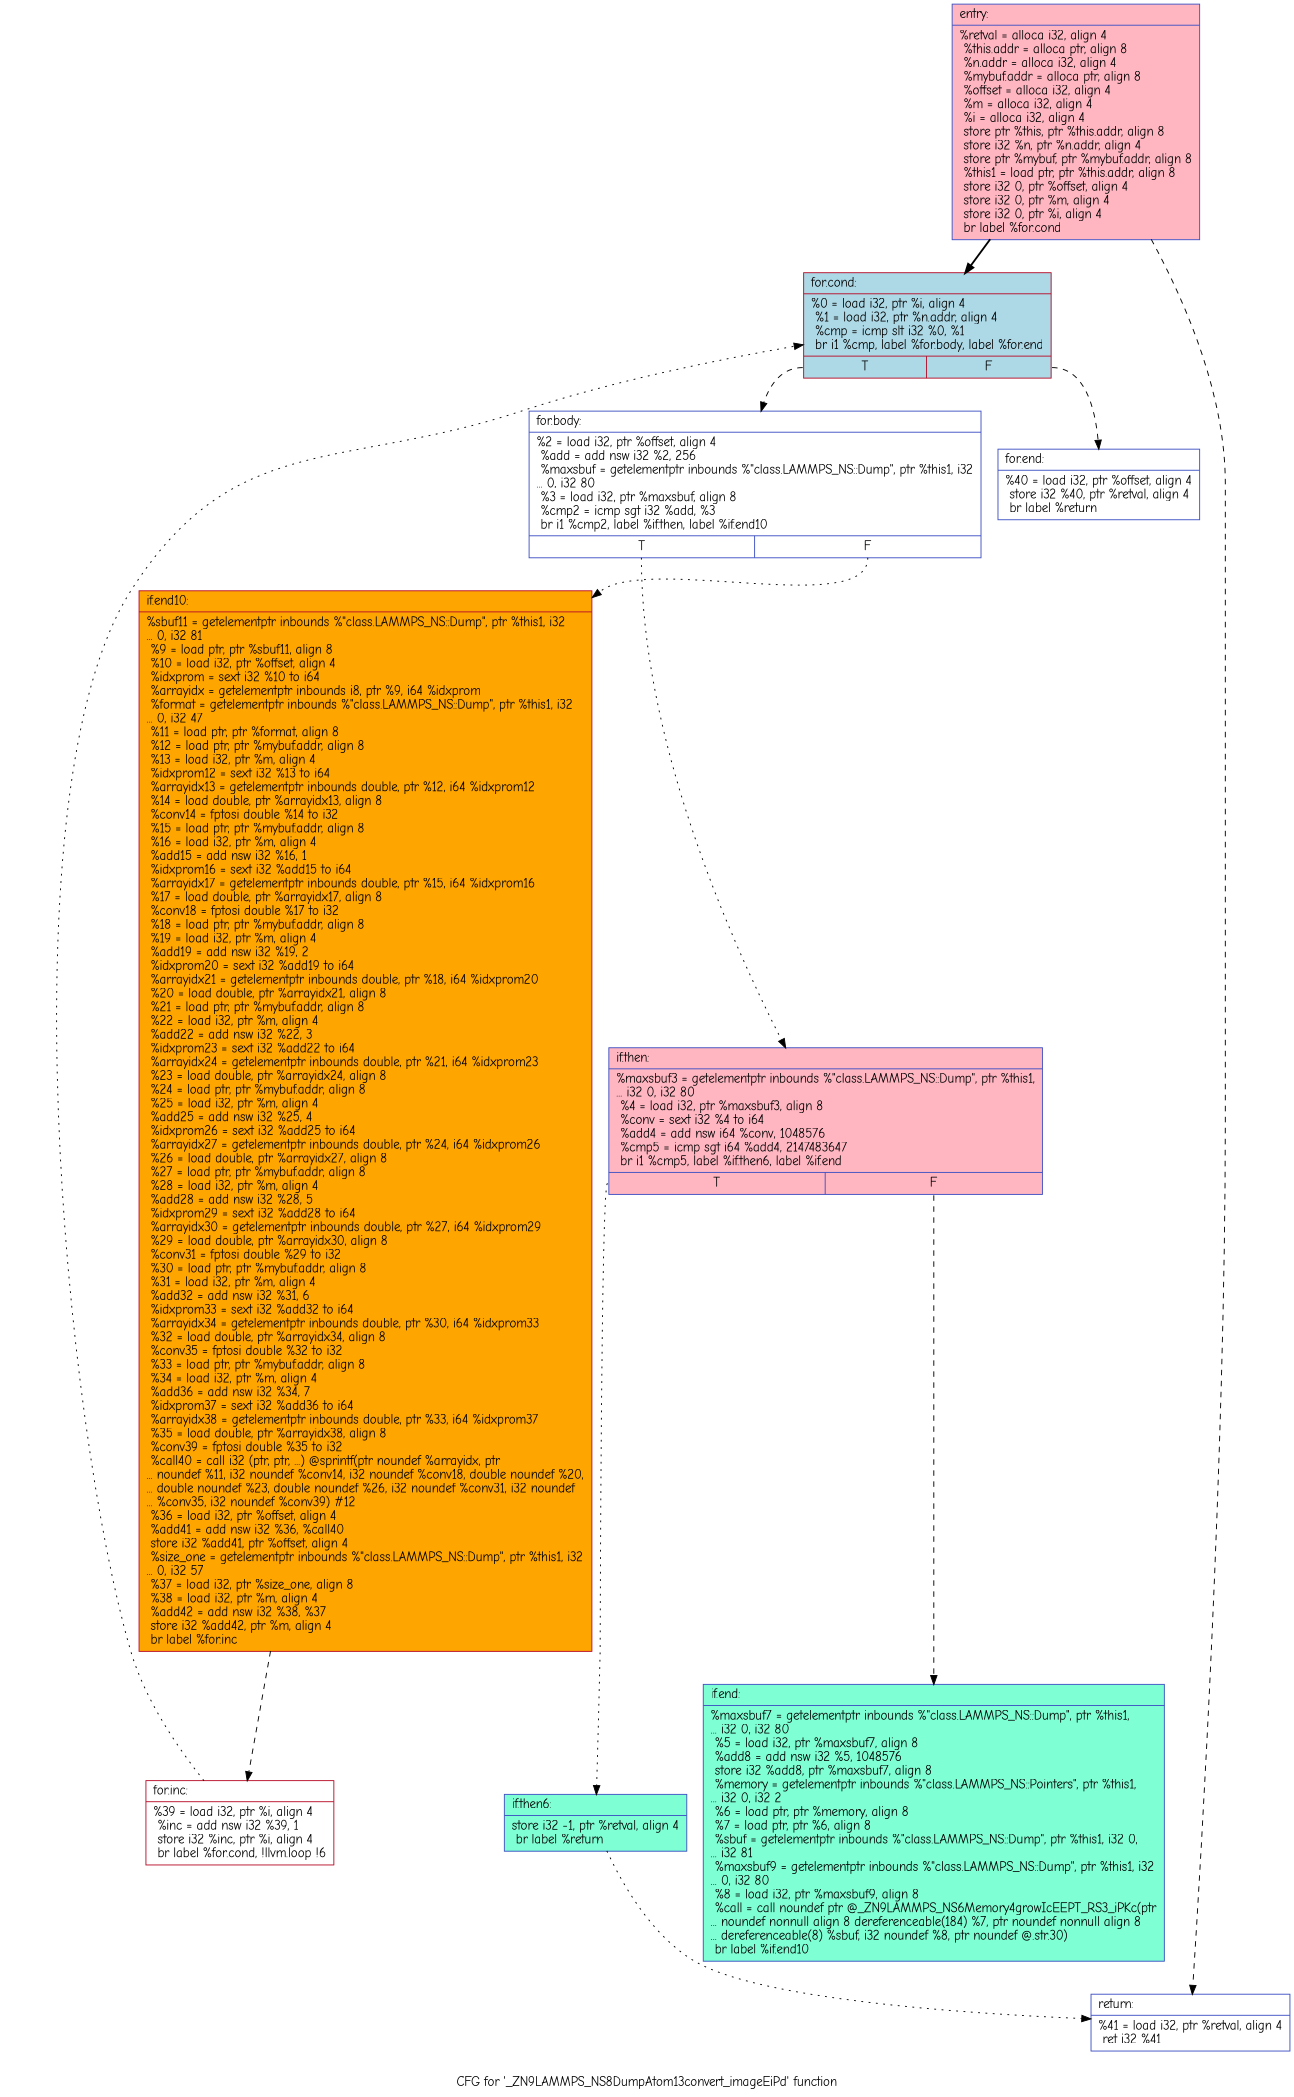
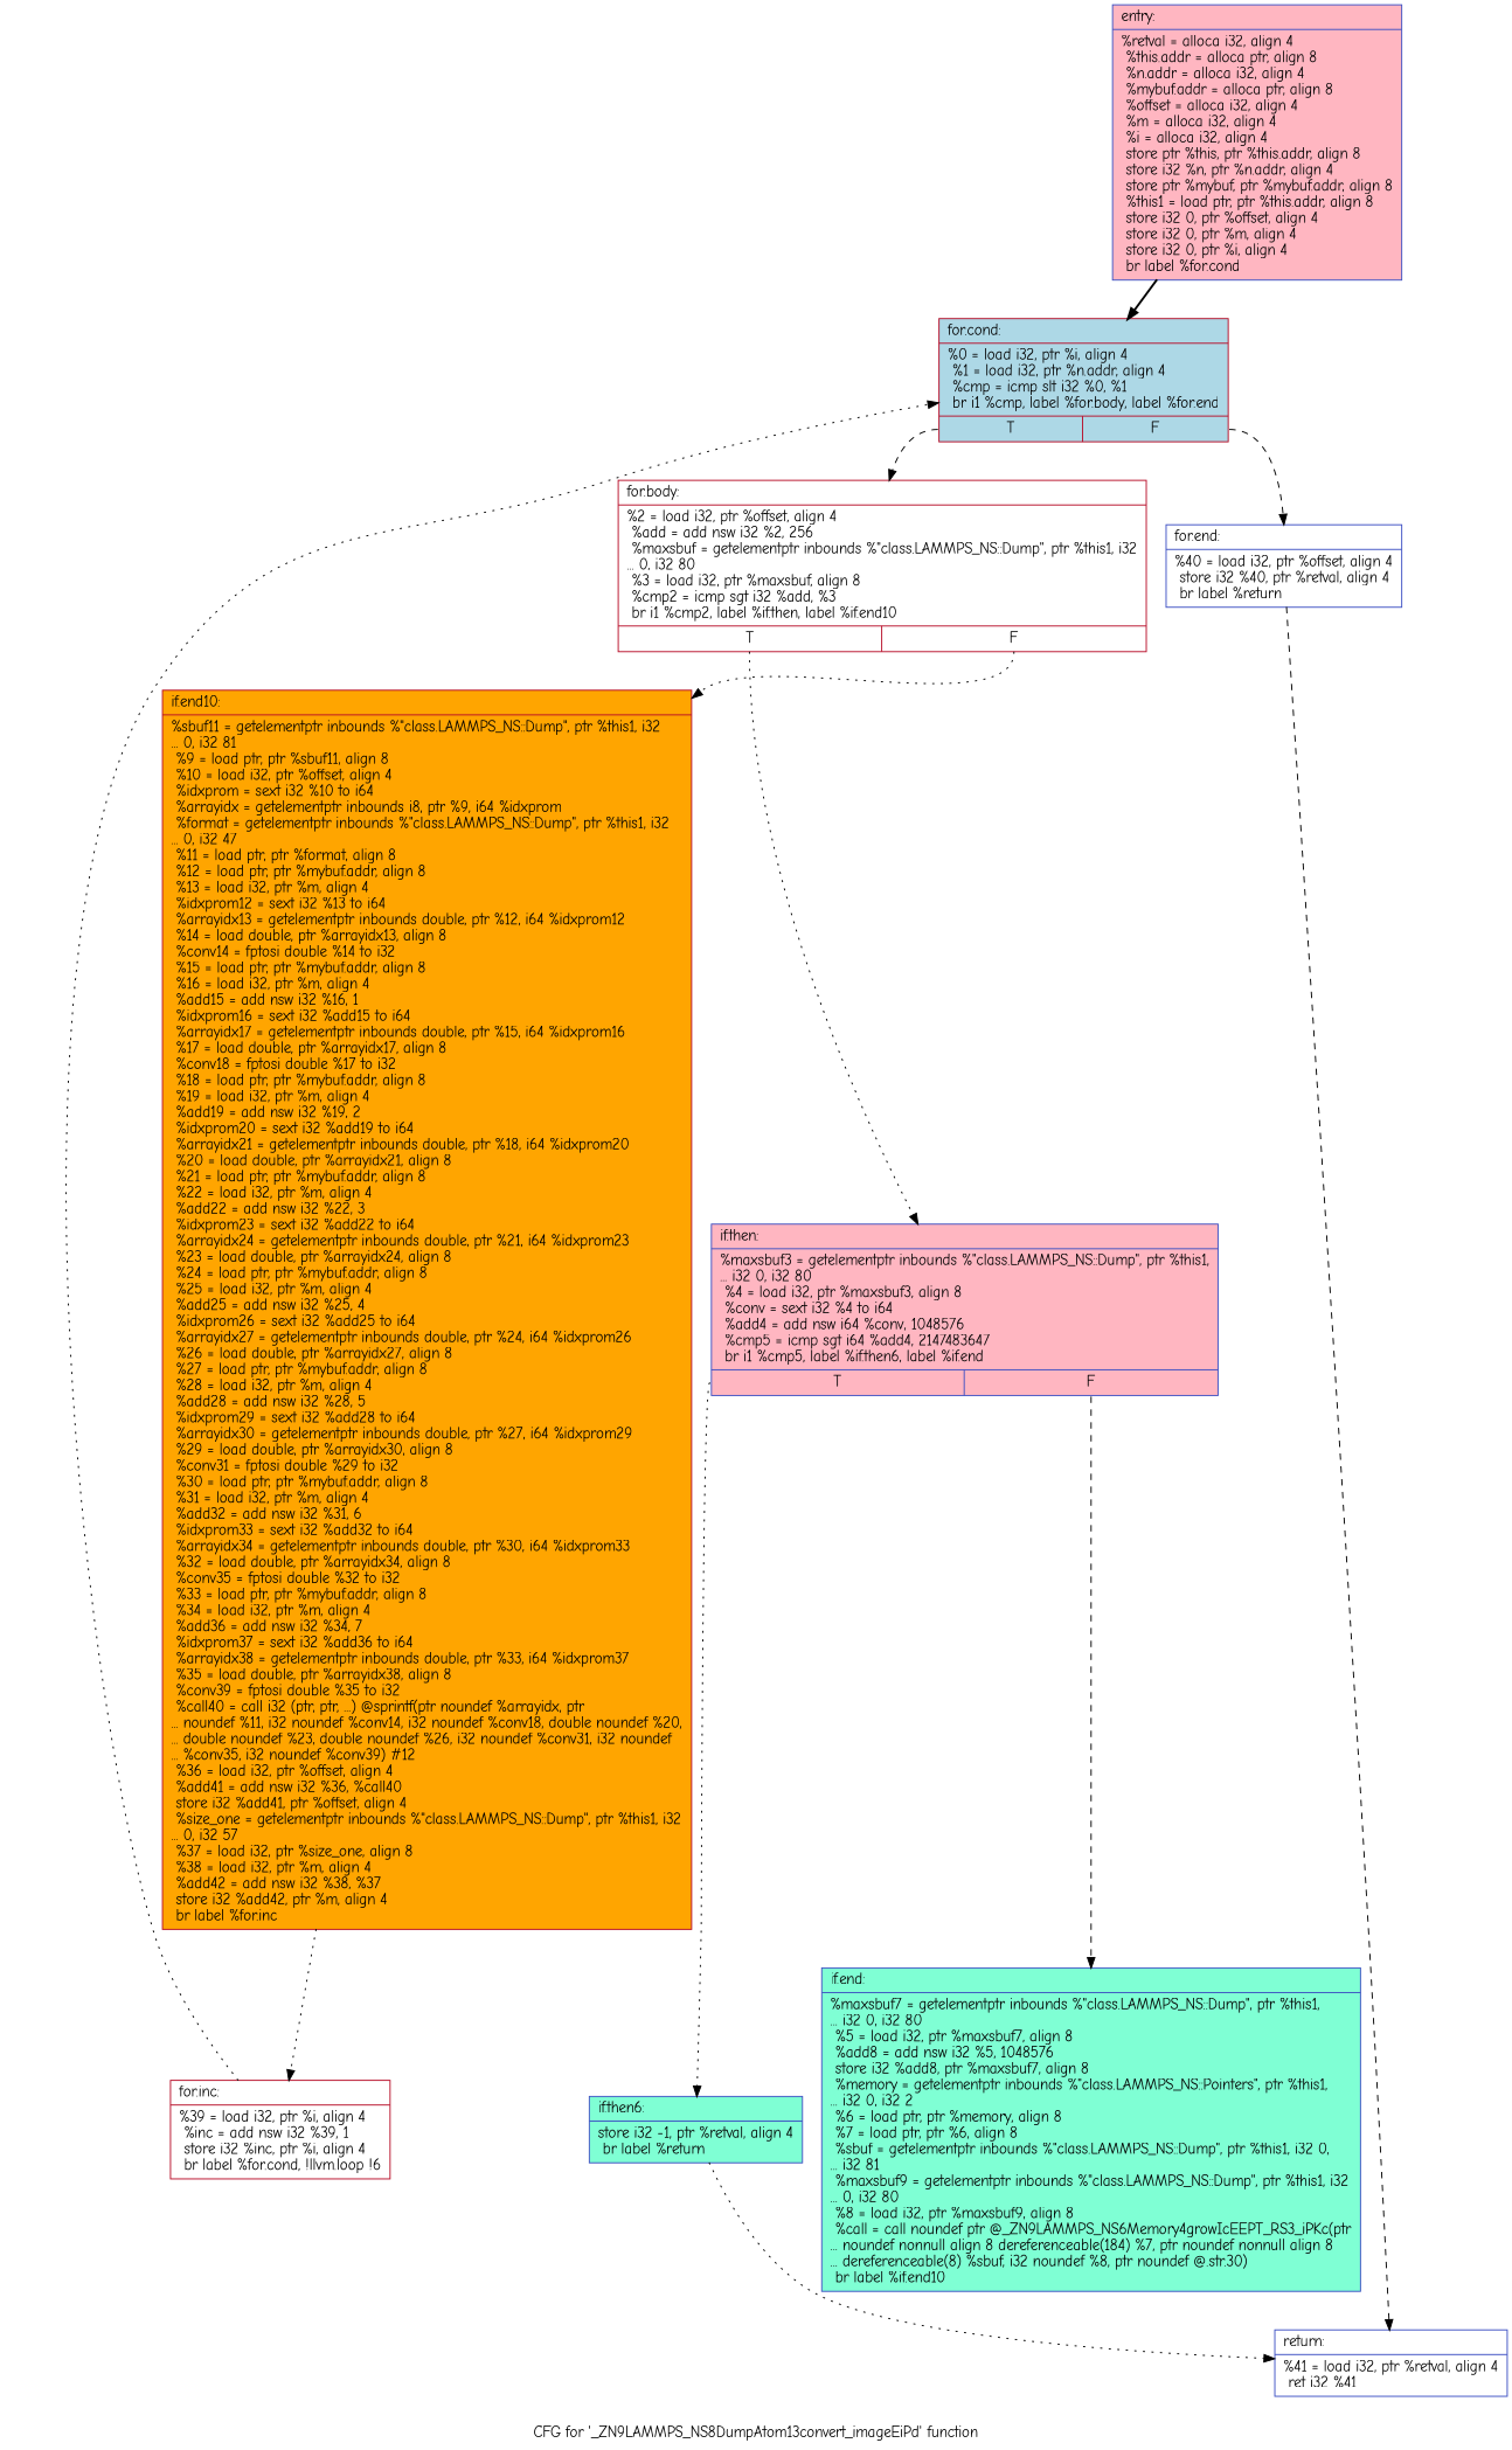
  digraph {
    fontname="Comic Neue"
    label="CFG for '_ZN9LAMMPS_NS8DumpAtom13convert_imageEiPd' function"
    node [color="#3d50c3ff" fillcolor=white fontname="Comic Neue" shape=record style=filled]
    edge [fontname="Comic Neue" style=dashed]
    n1 [fillcolor=lightpink label="{entry:\l|  %retval = alloca i32, align 4\l  %this.addr = alloca ptr, align 8\l  %n.addr = alloca i32, align 4\l  %mybuf.addr = alloca ptr, align 8\l  %offset = alloca i32, align 4\l  %m = alloca i32, align 4\l  %i = alloca i32, align 4\l  store ptr %this, ptr %this.addr, align 8\l  store i32 %n, ptr %n.addr, align 4\l  store ptr %mybuf, ptr %mybuf.addr, align 8\l  %this1 = load ptr, ptr %this.addr, align 8\l  store i32 0, ptr %offset, align 4\l  store i32 0, ptr %m, align 4\l  store i32 0, ptr %i, align 4\l  br label %for.cond\l}"]
    n2 [color="#b70d28ff" fillcolor=lightblue label="{for.cond:\l|  %0 = load i32, ptr %i, align 4\l  %1 = load i32, ptr %n.addr, align 4\l  %cmp = icmp slt i32 %0, %1\l  br i1 %cmp, label %for.body, label %for.end\l|{<s0>T|<s1>F}}"]
-   n3 [label="{for.body:\l|  %2 = load i32, ptr %offset, align 4\l  %add = add nsw i32 %2, 256\l  %maxsbuf = getelementptr inbounds %\"class.LAMMPS_NS::Dump\", ptr %this1, i32\l... 0, i32 80\l  %3 = load i32, ptr %maxsbuf, align 8\l  %cmp2 = icmp sgt i32 %add, %3\l  br i1 %cmp2, label %if.then, label %if.end10\l|{<s0>T|<s1>F}}"]
+   n3 [color="#b70d28ff" label="{for.body:\l|  %2 = load i32, ptr %offset, align 4\l  %add = add nsw i32 %2, 256\l  %maxsbuf = getelementptr inbounds %\"class.LAMMPS_NS::Dump\", ptr %this1, i32\l... 0, i32 80\l  %3 = load i32, ptr %maxsbuf, align 8\l  %cmp2 = icmp sgt i32 %add, %3\l  br i1 %cmp2, label %if.then, label %if.end10\l|{<s0>T|<s1>F}}"]
    n4 [label="{for.end:\l|  %40 = load i32, ptr %offset, align 4\l  store i32 %40, ptr %retval, align 4\l  br label %return\l}"]
    n5 [fillcolor=lightpink label="{if.then:\l|  %maxsbuf3 = getelementptr inbounds %\"class.LAMMPS_NS::Dump\", ptr %this1,\l... i32 0, i32 80\l  %4 = load i32, ptr %maxsbuf3, align 8\l  %conv = sext i32 %4 to i64\l  %add4 = add nsw i64 %conv, 1048576\l  %cmp5 = icmp sgt i64 %add4, 2147483647\l  br i1 %cmp5, label %if.then6, label %if.end\l|{<s0>T|<s1>F}}"]
    n6 [color="#b70d28ff" fillcolor=orange label="{if.end10:\l|  %sbuf11 = getelementptr inbounds %\"class.LAMMPS_NS::Dump\", ptr %this1, i32\l... 0, i32 81\l  %9 = load ptr, ptr %sbuf11, align 8\l  %10 = load i32, ptr %offset, align 4\l  %idxprom = sext i32 %10 to i64\l  %arrayidx = getelementptr inbounds i8, ptr %9, i64 %idxprom\l  %format = getelementptr inbounds %\"class.LAMMPS_NS::Dump\", ptr %this1, i32\l... 0, i32 47\l  %11 = load ptr, ptr %format, align 8\l  %12 = load ptr, ptr %mybuf.addr, align 8\l  %13 = load i32, ptr %m, align 4\l  %idxprom12 = sext i32 %13 to i64\l  %arrayidx13 = getelementptr inbounds double, ptr %12, i64 %idxprom12\l  %14 = load double, ptr %arrayidx13, align 8\l  %conv14 = fptosi double %14 to i32\l  %15 = load ptr, ptr %mybuf.addr, align 8\l  %16 = load i32, ptr %m, align 4\l  %add15 = add nsw i32 %16, 1\l  %idxprom16 = sext i32 %add15 to i64\l  %arrayidx17 = getelementptr inbounds double, ptr %15, i64 %idxprom16\l  %17 = load double, ptr %arrayidx17, align 8\l  %conv18 = fptosi double %17 to i32\l  %18 = load ptr, ptr %mybuf.addr, align 8\l  %19 = load i32, ptr %m, align 4\l  %add19 = add nsw i32 %19, 2\l  %idxprom20 = sext i32 %add19 to i64\l  %arrayidx21 = getelementptr inbounds double, ptr %18, i64 %idxprom20\l  %20 = load double, ptr %arrayidx21, align 8\l  %21 = load ptr, ptr %mybuf.addr, align 8\l  %22 = load i32, ptr %m, align 4\l  %add22 = add nsw i32 %22, 3\l  %idxprom23 = sext i32 %add22 to i64\l  %arrayidx24 = getelementptr inbounds double, ptr %21, i64 %idxprom23\l  %23 = load double, ptr %arrayidx24, align 8\l  %24 = load ptr, ptr %mybuf.addr, align 8\l  %25 = load i32, ptr %m, align 4\l  %add25 = add nsw i32 %25, 4\l  %idxprom26 = sext i32 %add25 to i64\l  %arrayidx27 = getelementptr inbounds double, ptr %24, i64 %idxprom26\l  %26 = load double, ptr %arrayidx27, align 8\l  %27 = load ptr, ptr %mybuf.addr, align 8\l  %28 = load i32, ptr %m, align 4\l  %add28 = add nsw i32 %28, 5\l  %idxprom29 = sext i32 %add28 to i64\l  %arrayidx30 = getelementptr inbounds double, ptr %27, i64 %idxprom29\l  %29 = load double, ptr %arrayidx30, align 8\l  %conv31 = fptosi double %29 to i32\l  %30 = load ptr, ptr %mybuf.addr, align 8\l  %31 = load i32, ptr %m, align 4\l  %add32 = add nsw i32 %31, 6\l  %idxprom33 = sext i32 %add32 to i64\l  %arrayidx34 = getelementptr inbounds double, ptr %30, i64 %idxprom33\l  %32 = load double, ptr %arrayidx34, align 8\l  %conv35 = fptosi double %32 to i32\l  %33 = load ptr, ptr %mybuf.addr, align 8\l  %34 = load i32, ptr %m, align 4\l  %add36 = add nsw i32 %34, 7\l  %idxprom37 = sext i32 %add36 to i64\l  %arrayidx38 = getelementptr inbounds double, ptr %33, i64 %idxprom37\l  %35 = load double, ptr %arrayidx38, align 8\l  %conv39 = fptosi double %35 to i32\l  %call40 = call i32 (ptr, ptr, ...) @sprintf(ptr noundef %arrayidx, ptr\l... noundef %11, i32 noundef %conv14, i32 noundef %conv18, double noundef %20,\l... double noundef %23, double noundef %26, i32 noundef %conv31, i32 noundef\l... %conv35, i32 noundef %conv39) #12\l  %36 = load i32, ptr %offset, align 4\l  %add41 = add nsw i32 %36, %call40\l  store i32 %add41, ptr %offset, align 4\l  %size_one = getelementptr inbounds %\"class.LAMMPS_NS::Dump\", ptr %this1, i32\l... 0, i32 57\l  %37 = load i32, ptr %size_one, align 8\l  %38 = load i32, ptr %m, align 4\l  %add42 = add nsw i32 %38, %37\l  store i32 %add42, ptr %m, align 4\l  br label %for.inc\l}"]
    n7 [label="{return:\l|  %41 = load i32, ptr %retval, align 4\l  ret i32 %41\l}"]
    n8 [fillcolor=aquamarine label="{if.then6:\l|  store i32 -1, ptr %retval, align 4\l  br label %return\l}"]
    n9 [fillcolor=aquamarine label="{if.end:\l|  %maxsbuf7 = getelementptr inbounds %\"class.LAMMPS_NS::Dump\", ptr %this1,\l... i32 0, i32 80\l  %5 = load i32, ptr %maxsbuf7, align 8\l  %add8 = add nsw i32 %5, 1048576\l  store i32 %add8, ptr %maxsbuf7, align 8\l  %memory = getelementptr inbounds %\"class.LAMMPS_NS::Pointers\", ptr %this1,\l... i32 0, i32 2\l  %6 = load ptr, ptr %memory, align 8\l  %7 = load ptr, ptr %6, align 8\l  %sbuf = getelementptr inbounds %\"class.LAMMPS_NS::Dump\", ptr %this1, i32 0,\l... i32 81\l  %maxsbuf9 = getelementptr inbounds %\"class.LAMMPS_NS::Dump\", ptr %this1, i32\l... 0, i32 80\l  %8 = load i32, ptr %maxsbuf9, align 8\l  %call = call noundef ptr @_ZN9LAMMPS_NS6Memory4growIcEEPT_RS3_iPKc(ptr\l... noundef nonnull align 8 dereferenceable(184) %7, ptr noundef nonnull align 8\l... dereferenceable(8) %sbuf, i32 noundef %8, ptr noundef @.str.30)\l  br label %if.end10\l}"]
    n10 [color="#b70d28ff" label="{for.inc:\l|  %39 = load i32, ptr %i, align 4\l  %inc = add nsw i32 %39, 1\l  store i32 %inc, ptr %i, align 4\l  br label %for.cond, !llvm.loop !6\l}"]
    n1 -> n2 [style=bold]
    n2 -> n3 [tailport=s0]
    n2 -> n4 [tailport=s1]
    n3 -> n5 [style=dotted tailport=s0]
    n3 -> n6 [style=dotted tailport=s1]
-   n1 -> n7
+   n4 -> n7
    n5 -> n8 [style=dotted tailport=s0]
    n5 -> n9 [tailport=s1]
-   n6 -> n10
+   n6 -> n10 [style=dotted]
    n8 -> n7 [style=dotted]
    n10 -> n2 [style=dotted]
  }
